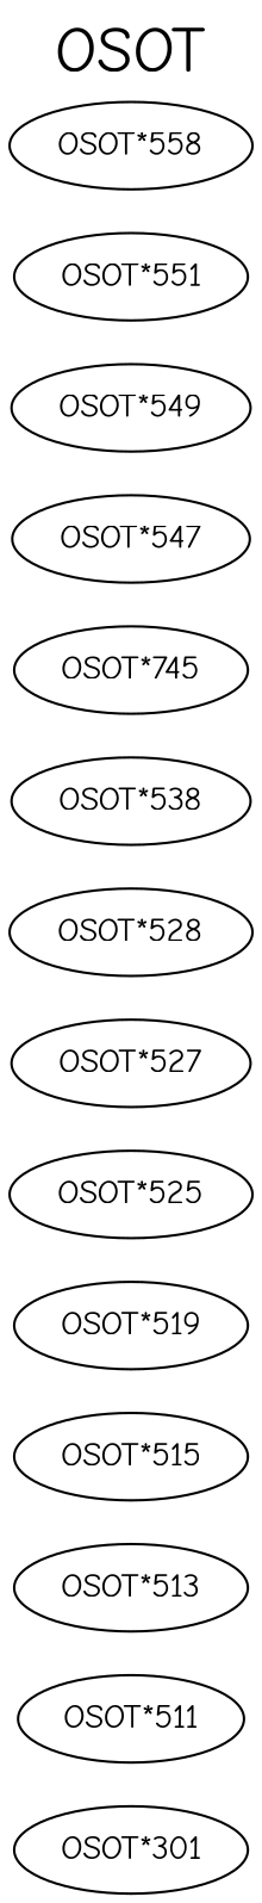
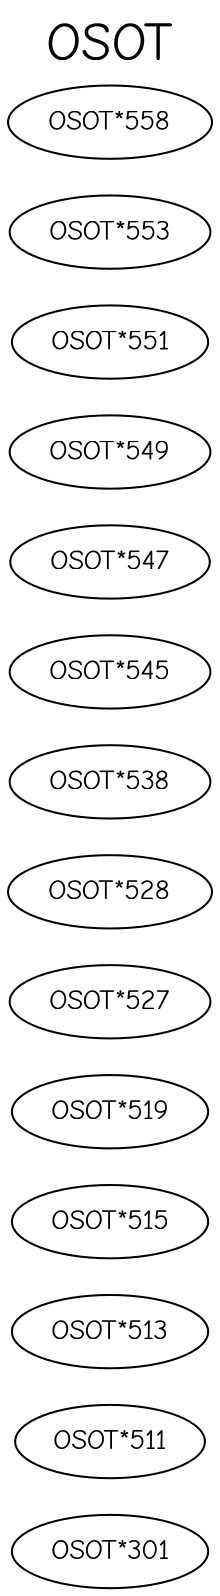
  digraph {
    fontsize=27
    label=OSOT
    labelloc=t
    rankdir=LR
    fontname="Comic Neue"
    node [fontname="Comic Neue"]
    "OSOT*301"
    "OSOT*511"
    "OSOT*513"
    "OSOT*515"
    "OSOT*519"
-   "OSOT*525"
    "OSOT*527"
    "OSOT*528"
    "OSOT*538"
-   "OSOT*545" [label="OSOT*745"]
+   "OSOT*545"
    "OSOT*547"
    "OSOT*549"
    "OSOT*551"
+   "OSOT*553"
    "OSOT*558"
  }
